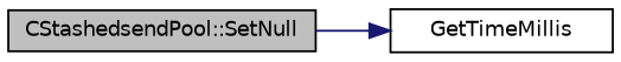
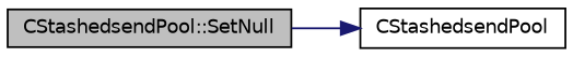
  digraph {
    rankdir=LR
    node [color=black fontname=Helvetica fontsize=10 shape=record style=filled]
    n1 [fillcolor=grey75 fontcolor=black height=0.2 label="CStashedsendPool::SetNull" width=0.4]
-   n2 [fillcolor=white height=0.2 label=GetTimeMillis width=0.4]
+   n2 [fillcolor=white height=0.2 label=CStashedsendPool width=0.4]
    n1 -> n2 [color=midnightblue fontname=Helvetica fontsize=10 labelfontname=Helvetica labelfontsize=10 style=solid]
  }
